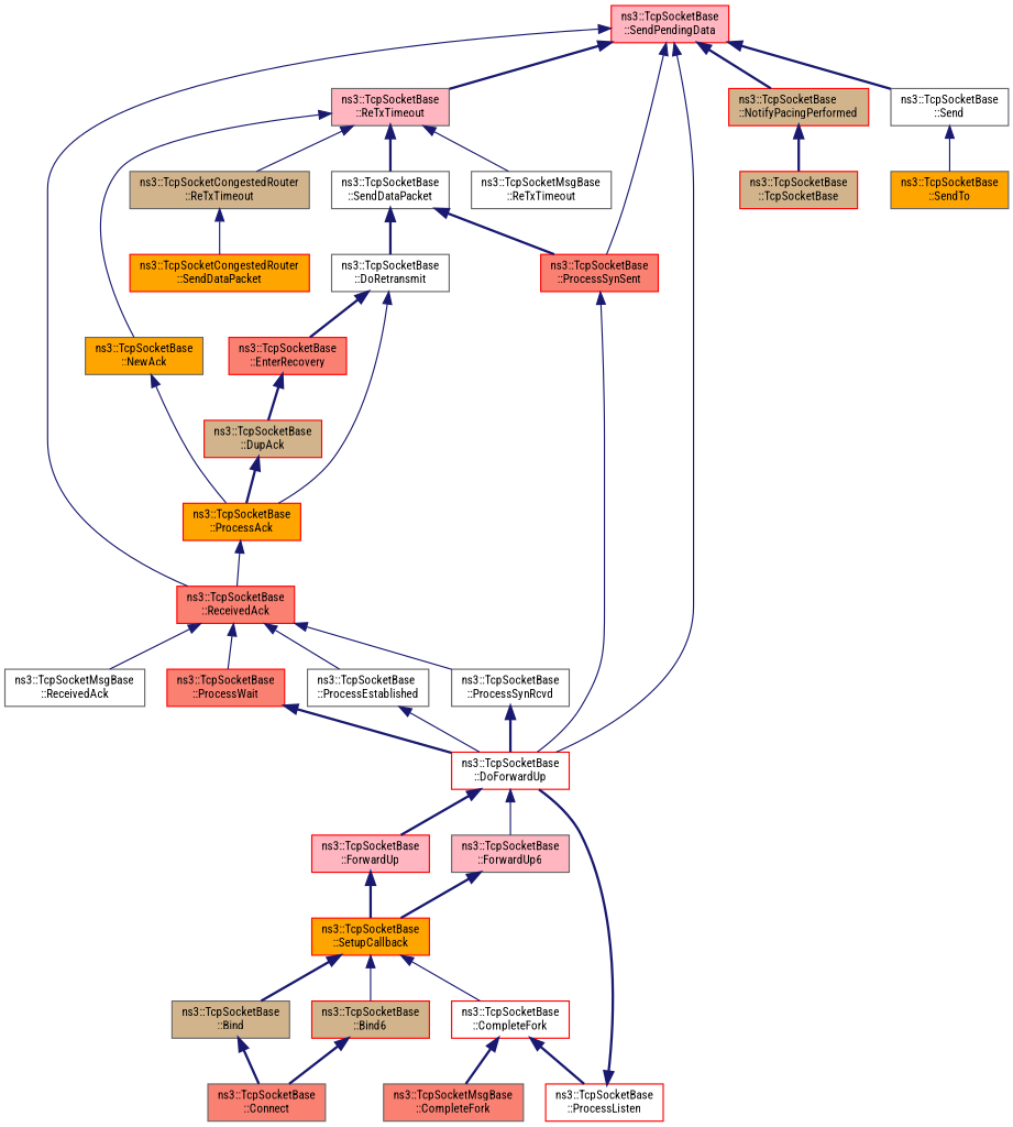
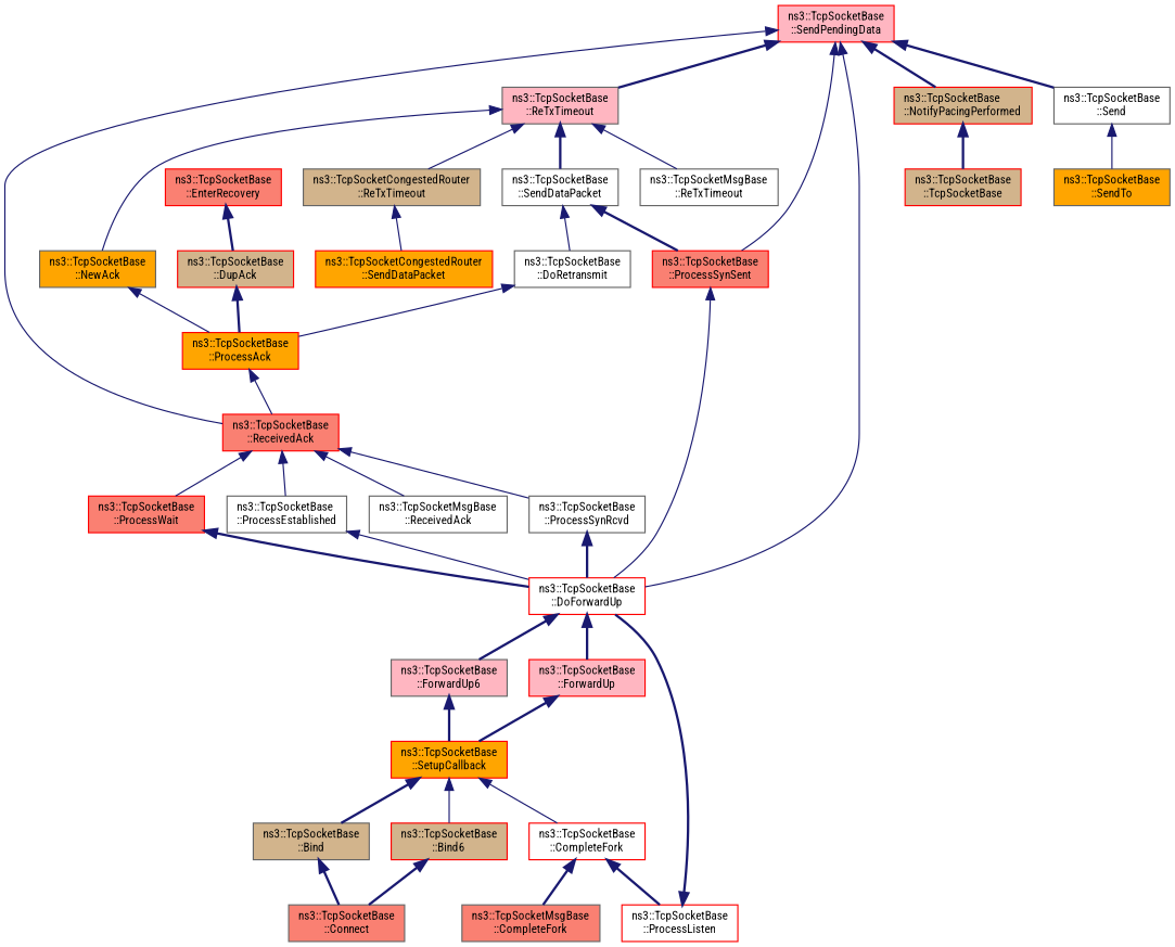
  digraph {
    fontname="Roboto Condensed"
    rankdir=TB
    node [color=red fillcolor=white fontname="Roboto Condensed" fontsize=10 shape=record style=filled]
    edge [color=midnightblue dir=back fontname="Roboto Condensed" fontsize=10 labelfontname=Helvetica labelfontsize=10 style=bold]
    n1 [color=gray40 fillcolor=lightpink fontcolor=black height=0.2 label="ns3::TcpSocketBase\l::ReTxTimeout" width=0.4]
    n2 [color=gray40 fillcolor=orange height=0.2 label="ns3::TcpSocketBase\l::NewAck" width=0.4]
    n3 [color=gray40 fillcolor=tan height=0.2 label="ns3::TcpSocketCongestedRouter\l::ReTxTimeout" width=0.4]
    n4 [color=gray40 height=0.2 label="ns3::TcpSocketMsgBase\l::ReTxTimeout" width=0.4]
    n5 [color=gray40 height=0.2 label="ns3::TcpSocketBase\l::SendDataPacket" width=0.4]
    n6 [fillcolor=orange height=0.2 label="ns3::TcpSocketBase\l::ProcessAck" width=0.4]
    n7 [fillcolor=orange height=0.2 label="ns3::TcpSocketCongestedRouter\l::SendDataPacket" width=0.4]
    n8 [color=gray40 height=0.2 label="ns3::TcpSocketBase\l::DoRetransmit" width=0.4]
    n9 [fillcolor=salmon height=0.2 label="ns3::TcpSocketBase\l::ProcessSynSent" width=0.4]
    n10 [fillcolor=salmon height=0.2 label="ns3::TcpSocketBase\l::ReceivedAck" width=0.4]
    n11 [color=gray40 height=0.2 label="ns3::TcpSocketBase\l::ProcessEstablished" width=0.4]
    n12 [color=gray40 height=0.2 label="ns3::TcpSocketBase\l::ProcessSynRcvd" width=0.4]
    n13 [fillcolor=salmon height=0.2 label="ns3::TcpSocketBase\l::ProcessWait" width=0.4]
    n14 [color=gray40 height=0.2 label="ns3::TcpSocketMsgBase\l::ReceivedAck" width=0.4]
    n15 [height=0.2 label="ns3::TcpSocketBase\l::DoForwardUp" width=0.4]
    n16 [fillcolor=lightpink height=0.2 label="ns3::TcpSocketBase\l::ForwardUp" width=0.4]
    n17 [color=gray40 fillcolor=lightpink height=0.2 label="ns3::TcpSocketBase\l::ForwardUp6" width=0.4]
    n18 [fillcolor=orange height=0.2 label="ns3::TcpSocketBase\l::SetupCallback" width=0.4]
    n19 [color=gray40 fillcolor=tan height=0.2 label="ns3::TcpSocketBase\l::Bind" width=0.4]
    n20 [fillcolor=tan height=0.2 label="ns3::TcpSocketBase\l::Bind6" width=0.4]
    n21 [height=0.2 label="ns3::TcpSocketBase\l::CompleteFork" width=0.4]
    n22 [color=gray40 fillcolor=salmon height=0.2 label="ns3::TcpSocketBase\l::Connect" width=0.4]
    n23 [color=gray40 fillcolor=salmon height=0.2 label="ns3::TcpSocketMsgBase\l::CompleteFork" width=0.4]
    n24 [height=0.2 label="ns3::TcpSocketBase\l::ProcessListen" width=0.4]
    n25 [fillcolor=salmon height=0.2 label="ns3::TcpSocketBase\l::EnterRecovery" width=0.4]
    n26 [fillcolor=lightpink height=0.2 label="ns3::TcpSocketBase\l::SendPendingData" width=0.4]
    n27 [fillcolor=tan height=0.2 label="ns3::TcpSocketBase\l::NotifyPacingPerformed" width=0.4]
    n28 [color=gray40 height=0.2 label="ns3::TcpSocketBase\l::Send" width=0.4]
    n29 [fillcolor=tan height=0.2 label="ns3::TcpSocketBase\l::DupAck" width=0.4]
    n30 [fillcolor=tan height=0.2 label="ns3::TcpSocketBase\l::TcpSocketBase" width=0.4]
    n31 [color=gray40 fillcolor=orange height=0.2 label="ns3::TcpSocketBase\l::SendTo" width=0.4]
    n1 -> n2 [style=solid]
    n1 -> n3 [style=solid]
    n1 -> n4 [style=solid]
    n1 -> n5
    n2 -> n6 [style=solid]
    n3 -> n7 [style=solid]
-   n5 -> n8
+   n5 -> n8 [style=solid]
    n5 -> n9
    n6 -> n10 [style=solid]
    n8 -> n6 [style=solid]
-   n8 -> n25
    n9 -> n15 [style=solid]
    n10 -> n11 [style=solid]
    n10 -> n12 [style=solid]
    n10 -> n13 [style=solid]
    n10 -> n14 [style=solid]
    n11 -> n15 [style=solid]
    n12 -> n15
    n13 -> n15
    n15 -> n16
-   n15 -> n17 [style=solid]
+   n15 -> n17
    n16 -> n18
    n17 -> n18
    n18 -> n19
    n18 -> n20 [style=solid]
    n18 -> n21 [style=solid]
    n19 -> n22
    n20 -> n22
    n21 -> n23
    n21 -> n24
    n24 -> n15
    n25 -> n29
    n26 -> n1
    n26 -> n9 [style=solid]
    n26 -> n10 [style=solid]
    n26 -> n15 [style=solid]
    n26 -> n27
    n26 -> n28
    n27 -> n30
    n28 -> n31 [style=solid]
    n29 -> n6
  }
